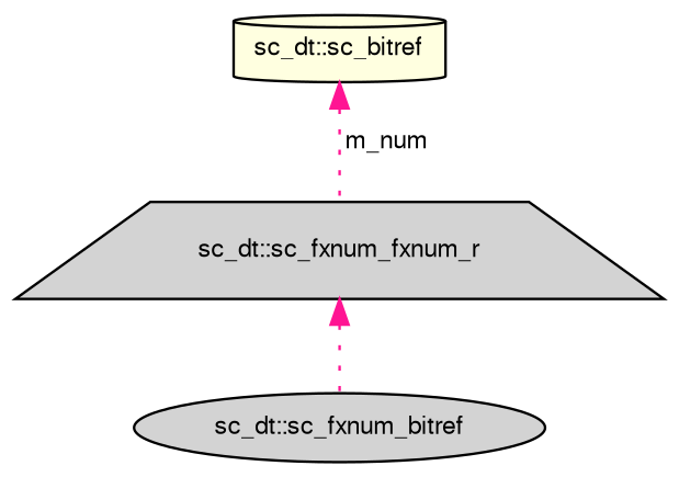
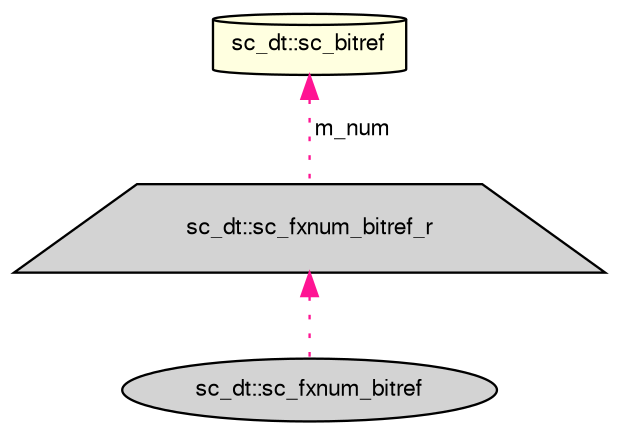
  digraph {
    node [color=black fillcolor=lightgrey fontname=FreeSans fontsize=10 style=filled]
    edge [color=deeppink dir=back fontname=FreeSans fontsize=10 labelfontname=FreeSans labelfontsize=10 style=dotted]
    n1 [fontcolor=black height=0.2 label="sc_dt::sc_fxnum_bitref" shape=ellipse width=0.4]
-   n2 [height=0.2 label="sc_dt::sc_fxnum_fxnum_r" shape=trapezium width=0.4]
+   n2 [height=0.2 label="sc_dt::sc_fxnum_bitref_r" shape=trapezium width=0.4]
    n3 [fillcolor=lightyellow height=0.2 label="sc_dt::sc_bitref" shape=cylinder width=0.4]
    n2 -> n1
    n3 -> n2 [label=" m_num"]
  }
